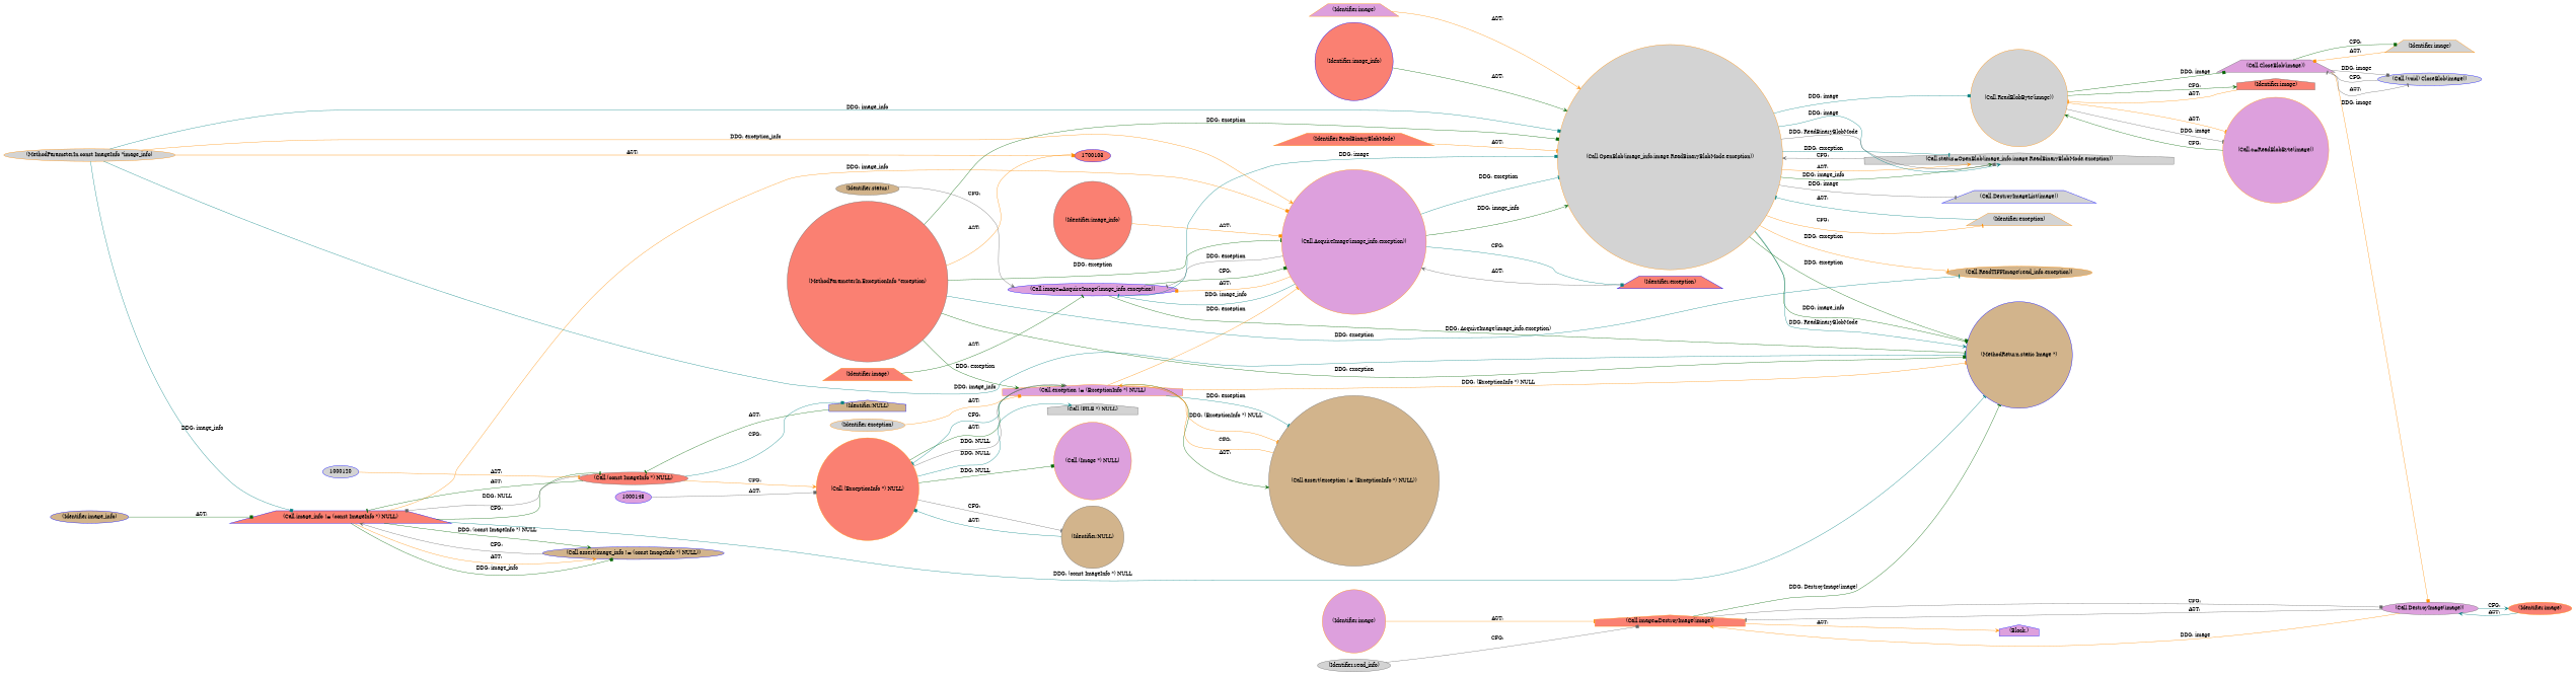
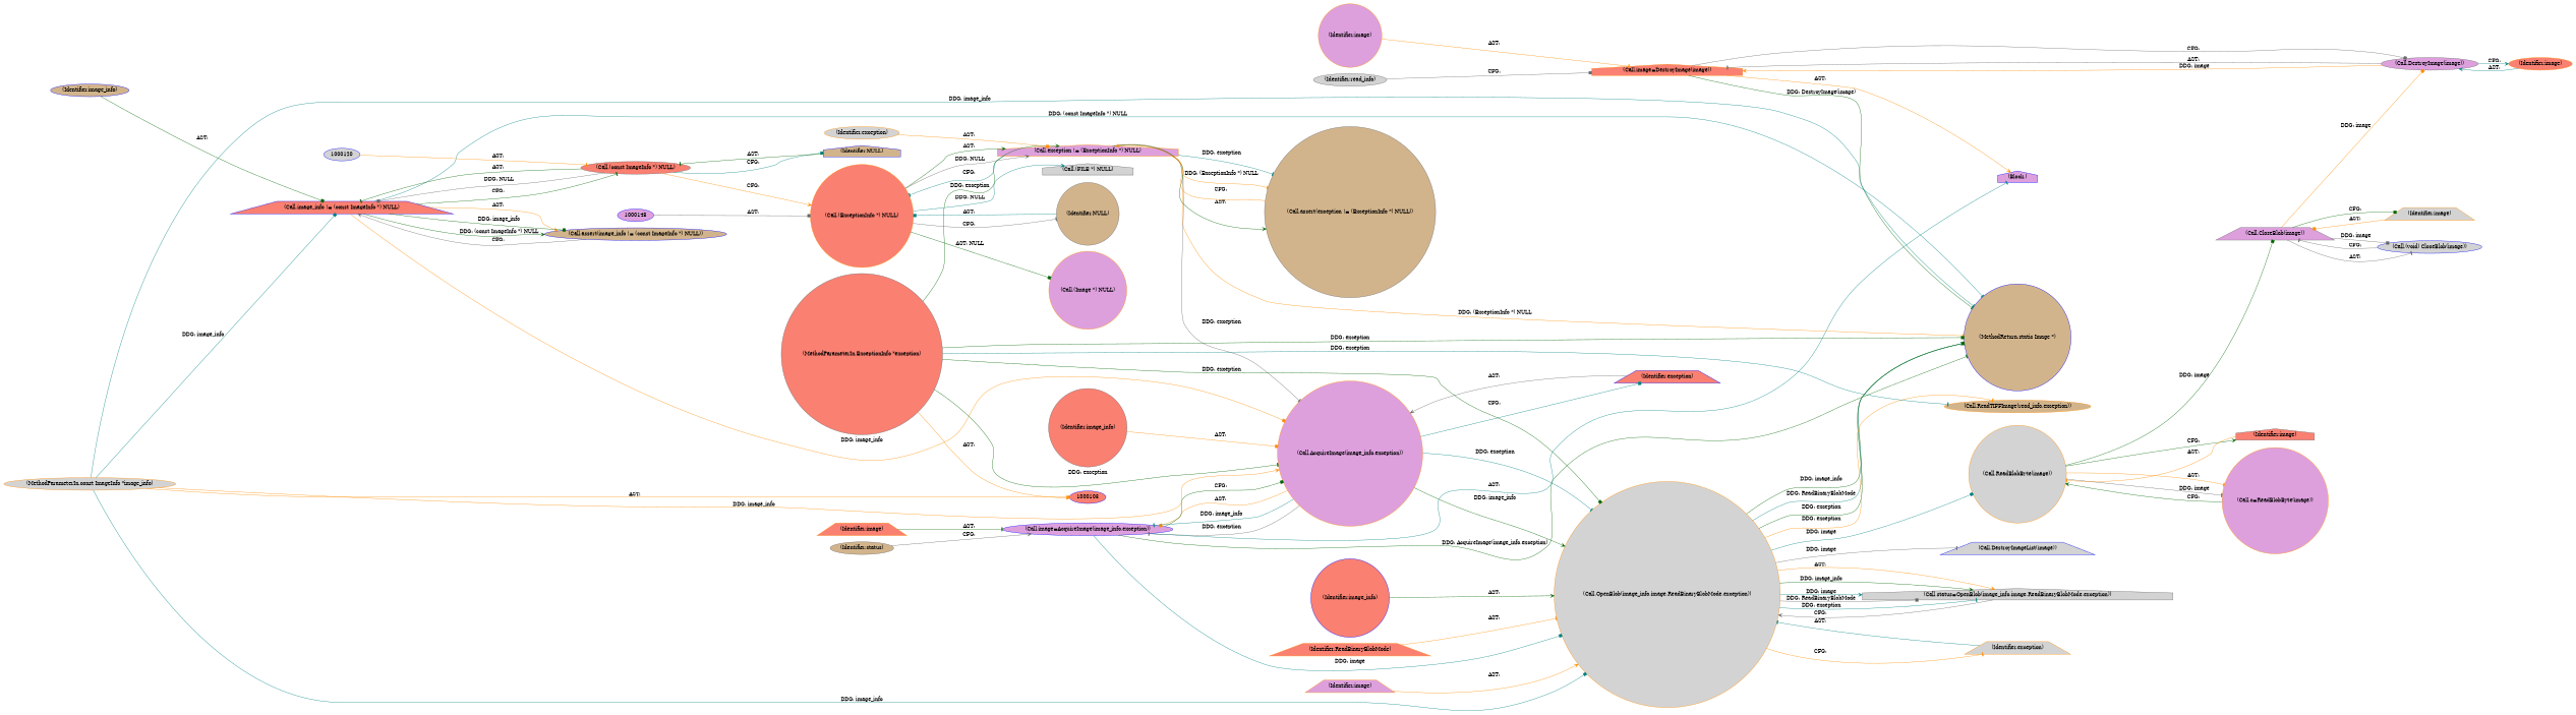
  digraph {
    rankdir=LR
    node [color=darkorange fillcolor=salmon shape=ellipse style=filled]
    edge [arrowhead=tee color=darkgreen]
    n1 [label="(Call,image=DestroyImage(image))" shape=house]
    n2 [color=gray40 fillcolor=plum label="(Call,DestroyImage(image))"]
    n3 [color=blue fillcolor=tan label="(MethodReturn,static Image *)" shape=circle]
    n4 [color=blue fillcolor=plum label="(Block,)" shape=house]
    n5 [label="(Identifier,image)"]
    n6 [color=gray40 fillcolor=plum label="(Call,CloseBlob(image))" shape=trapezium]
    n7 [fillcolor=lightgrey label="(Identifier,image)" shape=trapezium]
    n8 [color=blue fillcolor=lightgrey label="(Call,(void) CloseBlob(image))"]
    n9 [fillcolor=lightgrey label="(Call,ReadBlobByte(image))" shape=circle]
    n10 [color=gray40 label="(Identifier,image)" shape=house]
    n11 [fillcolor=plum label="(Call,c=ReadBlobByte(image))" shape=circle]
    n12 [fillcolor=lightgrey label="(Call,OpenBlob(image_info,image,ReadBinaryBlobMode,exception))" shape=circle]
    n13 [color=blue fillcolor=lightgrey label="(Call,DestroyImageList(image))" shape=trapezium]
    n14 [fillcolor=tan label="(Call,ReadTIFFImage(read_info,exception))"]
    n15 [fillcolor=lightgrey label="(Identifier,exception)" shape=trapezium]
    n16 [color=gray40 fillcolor=lightgrey label="(Call,status=OpenBlob(image_info,image,ReadBinaryBlobMode,exception))" shape=house]
    n17 [fillcolor=plum label="(Call,AcquireImage(image_info,exception))" shape=circle]
    n18 [color=blue fillcolor=plum label="(Call,image=AcquireImage(image_info,exception))"]
    n19 [color=blue label="(Identifier,exception)" shape=trapezium]
    n20 [color=blue label="(Call,image_info != (const ImageInfo *) NULL)" shape=trapezium]
    n21 [color=gray40 label="(Call,(const ImageInfo *) NULL)"]
    n22 [color=blue fillcolor=tan label="(Call,assert(image_info != (const ImageInfo *) NULL))"]
    n23 [label="(Call,(ExceptionInfo *) NULL)" shape=circle]
    n24 [color=blue fillcolor=tan label="(Identifier,NULL)" shape=house]
    n25 [fillcolor=lightgrey label="(MethodParameterIn,const ImageInfo *image_info)"]
-   1000103 [color=blue label=1700103]
+   1000103 [color=blue]
    n27 [fillcolor=plum label="(Call,exception != (ExceptionInfo *) NULL)" shape=house]
    n28 [color=gray40 fillcolor=lightgrey label="(Call,(FILE *) NULL)" shape=house]
    n29 [fillcolor=plum label="(Call,(Image *) NULL)" shape=circle]
    n30 [color=gray40 fillcolor=tan label="(Identifier,NULL)" shape=circle]
    n31 [color=gray40 fillcolor=tan label="(Call,assert(exception != (ExceptionInfo *) NULL))" shape=circle]
    n32 [color=gray40 label="(MethodParameterIn,ExceptionInfo *exception)" shape=circle]
    n33 [label="(Identifier,ReadBinaryBlobMode)" shape=trapezium]
    n34 [label="(Identifier,image)" shape=trapezium]
    n35 [fillcolor=plum label="(Identifier,image)" shape=trapezium]
    n36 [fillcolor=plum label="(Identifier,image)" shape=circle]
    n37 [color=blue label="(Identifier,image_info)" shape=circle]
    n38 [color=blue fillcolor=tan label="(Identifier,image_info)"]
    n39 [fillcolor=lightgrey label="(Identifier,exception)"]
    n40 [color=gray40 label="(Identifier,image_info)" shape=circle]
    n41 [color=gray40 fillcolor=tan label="(Identifier,status)"]
    n42 [color=gray40 fillcolor=lightgrey label="(Identifier,read_info)"]
    n43 [color=blue fillcolor=lightgrey label=1000120]
    1000148 [color=blue fillcolor=plum]
    n1 -> n2 [arrowhead=box color=gray40 label="CFG: "]
    n1 -> n3 [label="DDG: DestroyImage(image)"]
    n1 -> n4 [arrowhead=vee color=darkorange label="AST: "]
    n2 -> n1 [color=gray40 label="AST: "]
    n2 -> n1 [arrowhead=vee color=darkorange label="DDG: image"]
    n2 -> n5 [arrowhead=vee color=teal label="CFG: "]
    n5 -> n2 [arrowhead=vee color=teal label="AST: "]
    n6 -> n2 [arrowhead=box color=darkorange label="DDG: image"]
    n6 -> n7 [arrowhead=box label="CFG: "]
    n6 -> n8 [color=gray40 label="AST: "]
    n6 -> n8 [arrowhead=box color=gray40 label="DDG: image"]
    n7 -> n6 [arrowhead=box color=darkorange label="AST: "]
    n8 -> n6 [color=gray40 label="CFG: "]
    n9 -> n6 [arrowhead=box label="DDG: image"]
    n9 -> n10 [arrowhead=vee label="CFG: "]
    n9 -> n11 [color=darkorange label="AST: "]
    n9 -> n11 [color=gray40 label="DDG: image"]
    n10 -> n9 [color=darkorange label="AST: "]
    n11 -> n9 [arrowhead=vee label="CFG: "]
    n12 -> n3 [label="DDG: image_info"]
    n12 -> n3 [arrowhead=vee color=teal label="DDG: ReadBinaryBlobMode"]
    n12 -> n3 [arrowhead=box label="DDG: exception"]
    n12 -> n9 [arrowhead=box color=teal label="DDG: image"]
    n12 -> n13 [color=gray40 label="DDG: image"]
    n12 -> n14 [color=darkorange label="DDG: exception"]
    n12 -> n15 [color=darkorange label="CFG: "]
    n12 -> n16 [arrowhead=vee color=darkorange label="AST: "]
    n12 -> n16 [arrowhead=vee label="DDG: image_info"]
    n12 -> n16 [arrowhead=vee color=teal label="DDG: image"]
    n12 -> n16 [arrowhead=box color=gray40 label="DDG: ReadBinaryBlobMode"]
    n12 -> n16 [color=teal label="DDG: exception"]
    n15 -> n12 [color=teal label="AST: "]
    n16 -> n12 [arrowhead=vee color=gray40 label="CFG: "]
    n17 -> n12 [arrowhead=vee label="DDG: image_info"]
    n17 -> n12 [color=teal label="DDG: exception"]
    n17 -> n18 [arrowhead=box color=darkorange label="AST: "]
    n17 -> n18 [color=teal label="DDG: image_info"]
    n17 -> n18 [color=gray40 label="DDG: exception"]
    n17 -> n19 [arrowhead=box color=teal label="CFG: "]
    n18 -> n3 [label="DDG: AcquireImage(image_info,exception)"]
+   n18 -> n4 [color=teal label="AST: "]
    n18 -> n12 [arrowhead=box color=teal label="DDG: image"]
    n18 -> n17 [arrowhead=box label="CFG: "]
    n19 -> n17 [arrowhead=vee color=gray40 label="AST: "]
    n20 -> n3 [color=teal label="DDG: (const ImageInfo *) NULL"]
    n20 -> n17 [arrowhead=box color=darkorange label="DDG: image_info"]
    n20 -> n21 [label="CFG: "]
    n20 -> n22 [arrowhead=vee color=darkorange label="AST: "]
    n20 -> n22 [arrowhead=box label="DDG: image_info"]
    n20 -> n22 [arrowhead=vee label="DDG: (const ImageInfo *) NULL"]
    n21 -> n20 [label="AST: "]
    n21 -> n20 [arrowhead=box color=gray40 label="DDG: NULL"]
    n21 -> n23 [arrowhead=vee color=darkorange label="CFG: "]
    n21 -> n24 [arrowhead=box color=teal label="CFG: "]
    n22 -> n20 [arrowhead=vee color=gray40 label="CFG: "]
    n23 -> n27 [arrowhead=vee label="AST: "]
    n23 -> n27 [arrowhead=vee color=gray40 label="DDG: NULL"]
    n23 -> n28 [arrowhead=vee color=teal label="DDG: NULL"]
-   n23 -> n29 [arrowhead=box label="DDG: NULL"]
+   n23 -> n29 [arrowhead=box label="AST: NULL"]
    n23 -> n30 [color=gray40 label="CFG: "]
    n24 -> n21 [label="AST: "]
    n25 -> n3 [color=teal label="DDG: image_info"]
    n25 -> n12 [arrowhead=box color=teal label="DDG: image_info"]
-   n25 -> n17 [arrowhead=vee color=darkorange label="DDG: exception_info"]
+   n25 -> n17 [arrowhead=vee color=darkorange label="DDG: image_info"]
    n25 -> n20 [arrowhead=box color=teal label="DDG: image_info"]
    n25 -> 1000103 [arrowhead=box color=darkorange label="AST: "]
    n27 -> n3 [color=darkorange label="DDG: (ExceptionInfo *) NULL"]
-   n27 -> n17 [color=darkorange label="DDG: exception"]
+   n27 -> n17 [color=gray40 label="DDG: exception"]
    n27 -> n23 [color=teal label="CFG: "]
    n27 -> n31 [arrowhead=vee label="AST: "]
    n27 -> n31 [color=teal label="DDG: exception"]
    n27 -> n31 [color=darkorange label="DDG: (ExceptionInfo *) NULL"]
    n30 -> n23 [arrowhead=box color=teal label="AST: "]
    n31 -> n27 [arrowhead=vee color=darkorange label="CFG: "]
    n32 -> n3 [arrowhead=box label="DDG: exception"]
    n32 -> n12 [arrowhead=box label="DDG: exception"]
    n32 -> n14 [color=teal label="DDG: exception"]
    n32 -> n17 [label="DDG: exception"]
    n32 -> 1000103 [arrowhead=vee color=darkorange label="AST: "]
    n32 -> n27 [arrowhead=vee label="DDG: exception"]
    n33 -> n12 [color=darkorange label="AST: "]
    n34 -> n18 [label="AST: "]
    n35 -> n12 [arrowhead=vee color=darkorange label="AST: "]
    n36 -> n1 [color=darkorange label="AST: "]
    n37 -> n12 [arrowhead=vee label="AST: "]
    n38 -> n20 [arrowhead=box label="AST: "]
    n39 -> n27 [arrowhead=box color=darkorange label="AST: "]
    n40 -> n17 [arrowhead=box color=darkorange label="AST: "]
    n41 -> n18 [arrowhead=vee color=gray40 label="CFG: "]
    n42 -> n1 [arrowhead=box color=gray40 label="CFG: "]
    n43 -> n21 [color=darkorange label="AST: "]
    1000148 -> n23 [arrowhead=box color=gray40 label="AST: "]
  }
